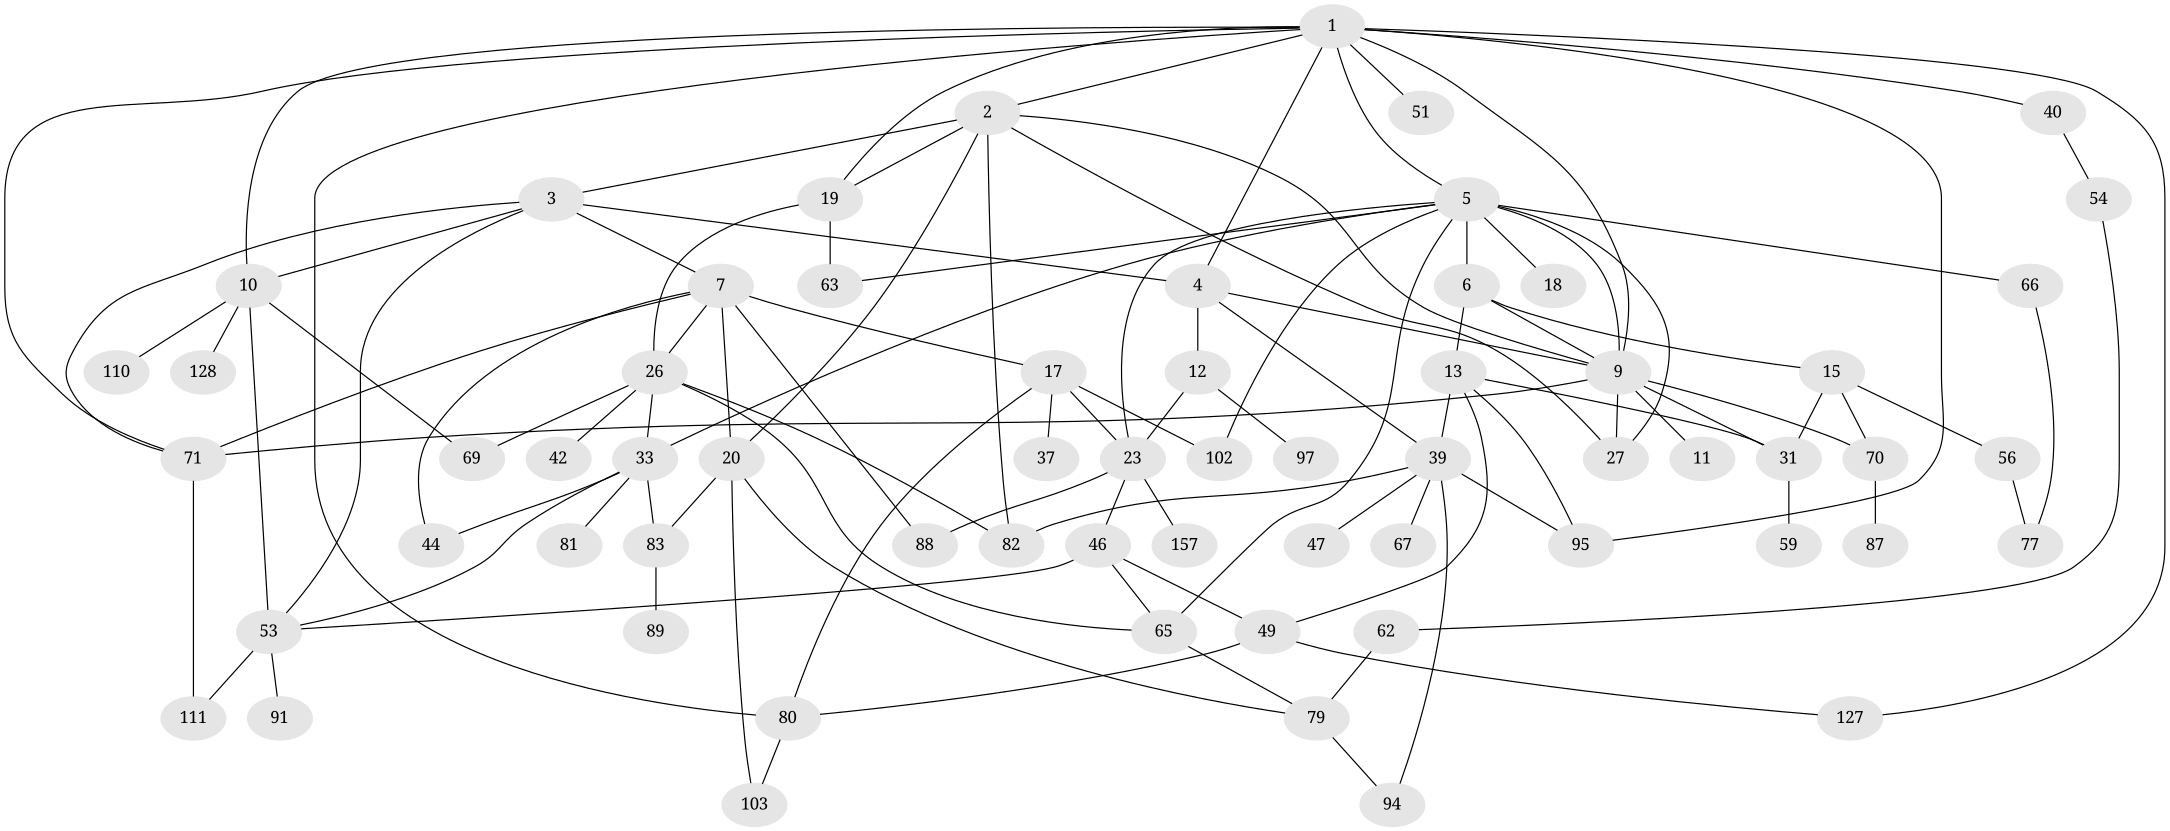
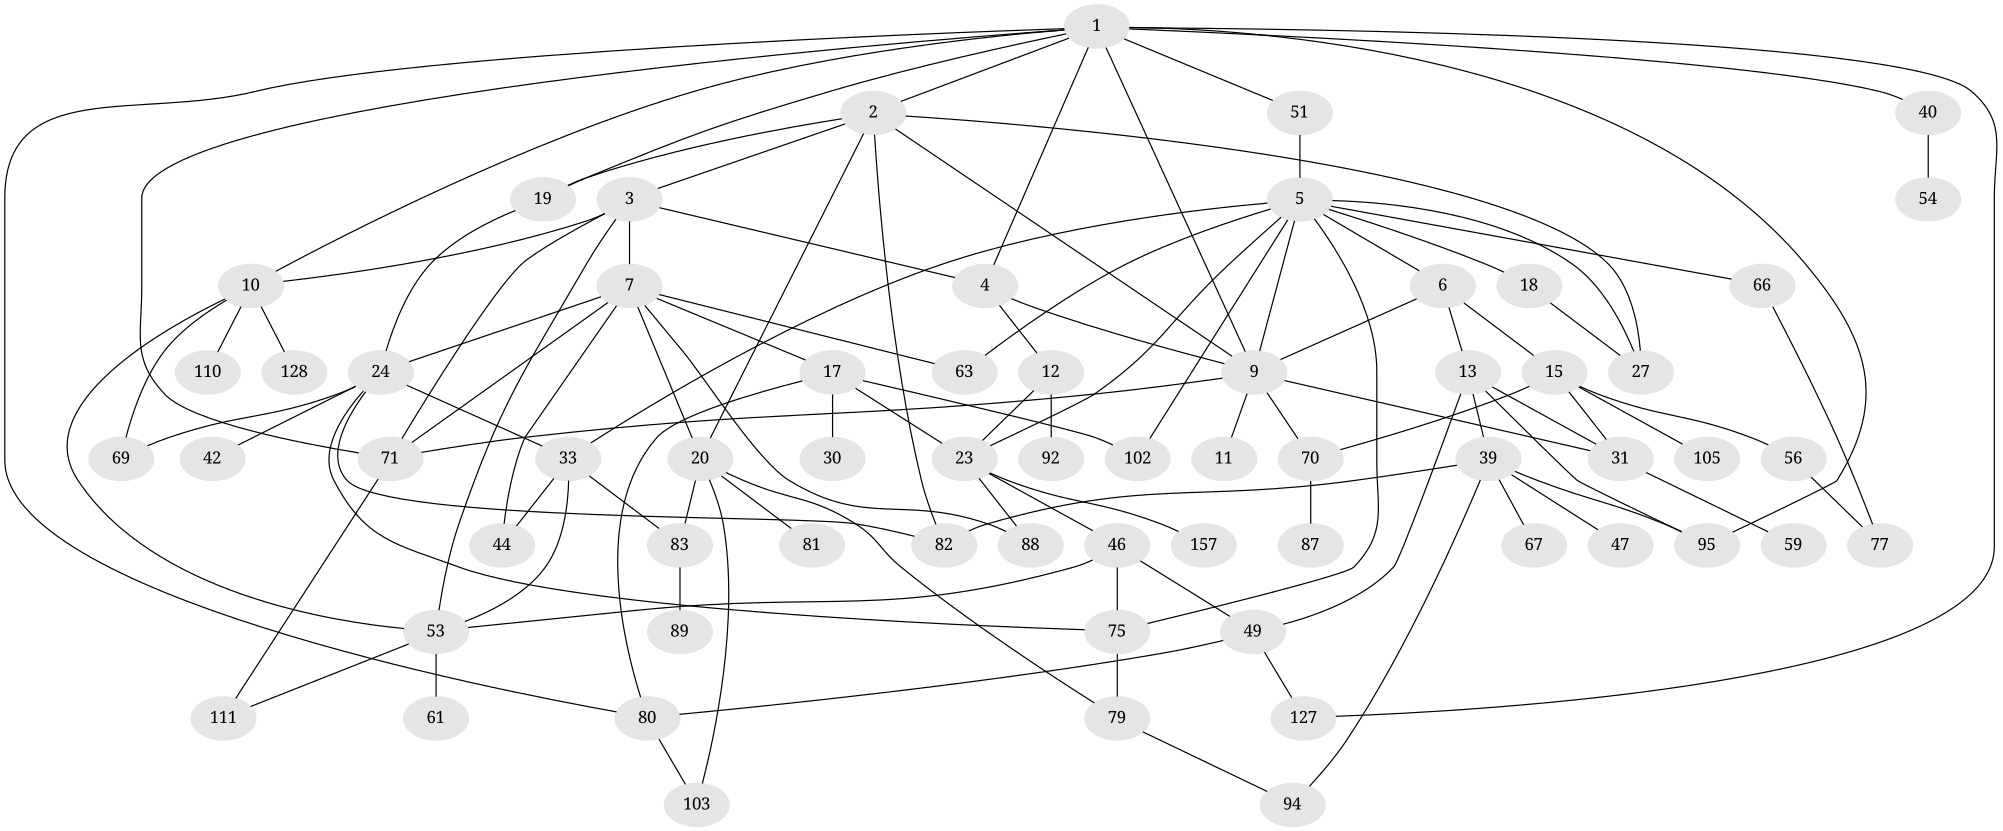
  graph {
    fontname="Noto Serif"
    node [color=gray90 fontname="Noto Serif" style=filled]
    edge [fontname="Noto Serif"]
    1 [super="+14"]
    2
    4 [super="+8+38+60"]
    5 [super="+16"]
    9 [super="+25+114"]
    10 [super="+78+97"]
    19 [super="+64"]
    40 [super="+93"]
    51
    71
    80
    95
    127
    3 [super="+22"]
    20 [super="+28+94"]
    27 [super="+68"]
    82 [super="+108"]
    12
    39 [super="+48"]
    6
    18
    23 [super="+29+123"]
    33 [super="+50+120+52"]
    63
    66
-   75 [super="+101" label=65]
+   75 [super="+101"]
    102
    11
    31 [super="+55"]
    70 [super="+125+126"]
    53 [super="+72+57+116"]
    69
    110
    128
-   26 [super="+73+85+32"]
+   26 [super="+73+85+32" label=24]
    54
    111
    103 [super="+109"]
    7 [super="+37+24"]
    79
    81
    83
    17 [super="+121+74"]
    44 [super="+99"]
    88
-   91
-   92 [super="+118" label=97]
+   91 [label=61]
+   92 [super="+118"]
    47
    67
    n50 [label=94]
    13 [super="+36"]
    15
    46
    n54 [label=157]
    77 [super="+96"]
    49 [super="+61"]
    56
-   30 [label=37]
+   105
+   30
    42 [super="+58"]
    59
    87
    89
-   62 [super="+86+106"]
    1 -- 2
    1 -- 4
-   1 -- 5
+   51 -- 5
    1 -- 9
    1 -- 10
    1 -- 19
    1 -- 40
    1 -- 51
    1 -- 71
    1 -- 80
    1 -- 95
    1 -- 127
    2 -- 9
    2 -- 19
    2 -- 3
    2 -- 20
    2 -- 27
    2 -- 82
    4 -- 9
    4 -- 12
-   4 -- 39
    5 -- 9
    5 -- 27
    5 -- 6
    5 -- 18
    5 -- 23
    5 -- 33
    5 -- 63
    5 -- 66
    5 -- 75
    5 -- 102
    9 -- 71
    9 -- 11
    9 -- 31
    9 -- 70
    10 -- 53
    10 -- 69
    10 -- 110
    10 -- 128
    19 -- 26
    40 -- 54
    71 -- 111
    80 -- 103
    3 -- 4
    3 -- 10
    3 -- 71
    3 -- 53
    3 -- 7
    20 -- 103
    20 -- 79
-   33 -- 81
+   20 -- 81
    20 -- 83
    12 -- 23
    12 -- 92
    39 -- 95
    39 -- 82
    39 -- 47
    39 -- 67
    39 -- n50
    6 -- 9
    6 -- 13
    6 -- 15
-   9 -- 27
+   18 -- 27
    23 -- 88
    23 -- 46
    23 -- n54
    33 -- 53
    33 -- 83
    33 -- 44
    66 -- 77
    75 -- 79
    31 -- 59
    70 -- 87
    53 -- 111
    53 -- 91
    26 -- 82
    26 -- 33
    26 -- 75
    26 -- 69
    26 -- 42
-   54 -- 62
    7 -- 71
    7 -- 20
-   19 -- 63
+   7 -- 63
    7 -- 26
    7 -- 17
    7 -- 44
    7 -- 88
    79 -- n50
    83 -- 89
    17 -- 80
    17 -- 23
    17 -- 102
    17 -- 30
    13 -- 95
    13 -- 39
    13 -- 31
    13 -- 49
    15 -- 31
    15 -- 70
    15 -- 56
+   15 -- 105
    46 -- 75
    46 -- 53
    46 -- 49
    49 -- 80
    49 -- 127
    56 -- 77
-   62 -- 79
  }
